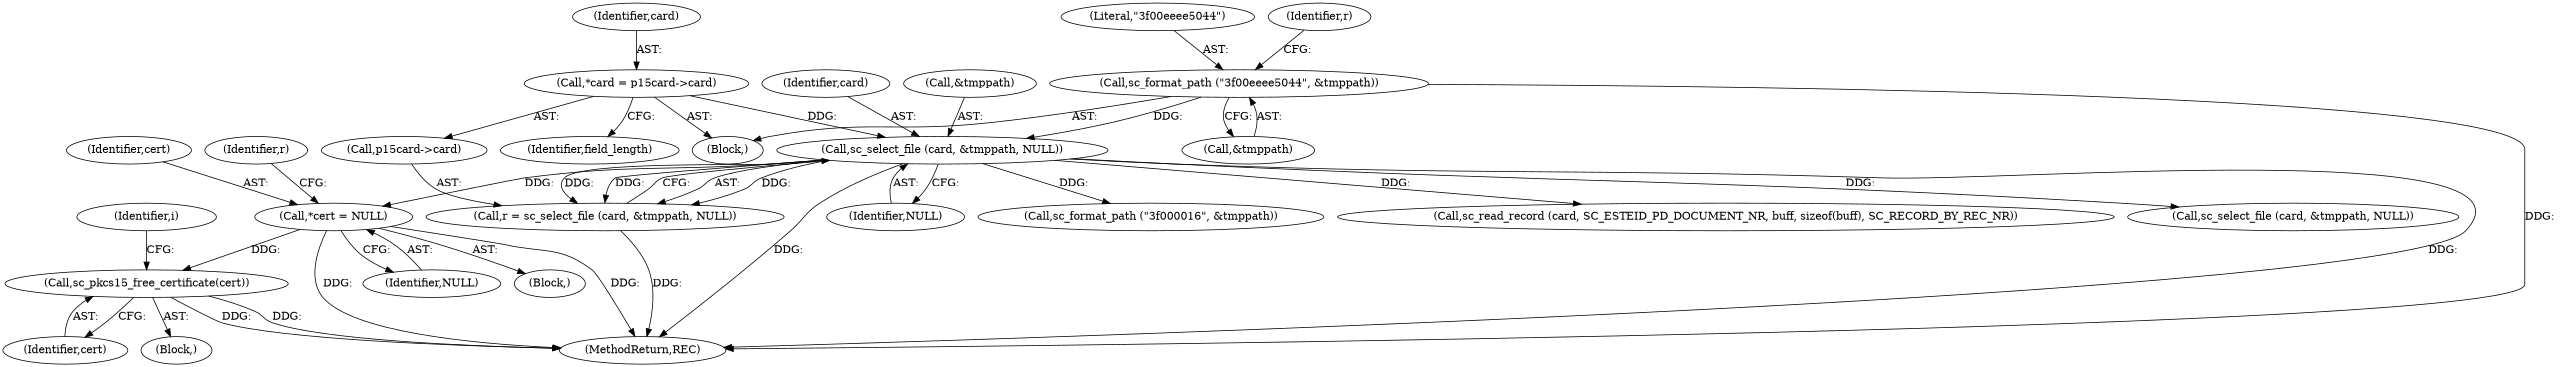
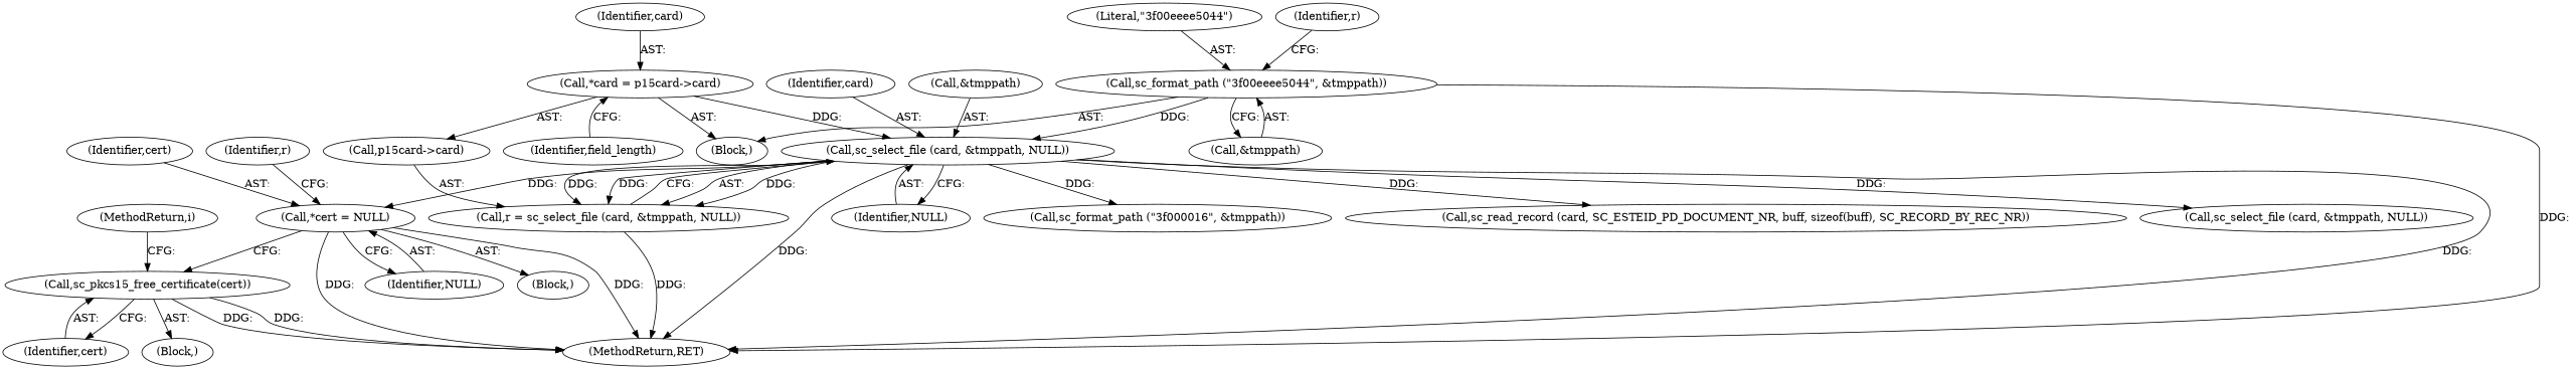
  digraph {
    n1 [label="(Call,sc_pkcs15_free_certificate(cert))"]
-   n2 [label="(MethodReturn,REC)"]
+   n2 [label="(MethodReturn,RET)"]
    n3 [label="(Identifier,cert)"]
    n4 [label="(Block,)"]
    n5 [label="(Call,*cert = NULL)"]
    n6 [label="(Identifier,NULL)"]
    n7 [label="(Block,)"]
    n8 [label="(Call,sc_select_file (card, &tmppath, NULL))"]
    n9 [label="(Identifier,NULL)"]
    n10 [label="(Call,sc_format_path (\"3f000016\", &tmppath))"]
    n11 [label="(Call,r = sc_select_file (card, &tmppath, NULL))"]
    n12 [label="(Call,sc_read_record (card, SC_ESTEID_PD_DOCUMENT_NR, buff, sizeof(buff), SC_RECORD_BY_REC_NR))"]
    n13 [label="(Call,sc_select_file (card, &tmppath, NULL))"]
    n14 [label="(Call,*card = p15card->card)"]
    n15 [label="(Block,)"]
    n16 [label="(Call,p15card->card)"]
    n17 [label="(Call,sc_format_path (\"3f00eeee5044\", &tmppath))"]
    n18 [label="(Call,&tmppath)"]
    n19 [label="(Identifier,card)"]
    n20 [label="(Identifier,r)"]
    n21 [label="(Identifier,card)"]
    n22 [label="(Call,&tmppath)"]
    n23 [label="(Identifier,cert)"]
    n24 [label="(Identifier,field_length)"]
    n25 [label="(Identifier,r)"]
    n26 [label="(Literal,\"3f00eeee5044\")"]
-   n27 [label="(Identifier,i)"]
+   n27 [label="(MethodReturn,i)"]
    n1 -> n2 [label="DDG: "]
    n1 -> n2 [label="DDG: "]
    n1 -> n3 [label="CFG: "]
    n1 -> n4 [label="AST: "]
    n3 -> n1 [label="AST: "]
-   n5 -> n1 [label="DDG: "]
+   n5 -> n1 [label="CFG: "]
    n5 -> n2 [label="DDG: "]
    n5 -> n2 [label="DDG: "]
    n5 -> n6 [label="CFG: "]
    n5 -> n7 [label="AST: "]
    n6 -> n5 [label="AST: "]
    n8 -> n2 [label="DDG: "]
    n8 -> n2 [label="DDG: "]
    n8 -> n5 [label="DDG: "]
    n8 -> n9 [label="CFG: "]
    n8 -> n10 [label="DDG: "]
    n8 -> n11 [label="AST: "]
    n8 -> n11 [label="DDG: "]
    n8 -> n11 [label="DDG: "]
    n8 -> n11 [label="DDG: "]
    n8 -> n12 [label="DDG: "]
    n8 -> n13 [label="DDG: "]
    n9 -> n8 [label="AST: "]
    n11 -> n2 [label="DDG: "]
    n11 -> n8 [label="CFG: "]
    n14 -> n8 [label="DDG: "]
    n14 -> n15 [label="AST: "]
    n14 -> n16 [label="AST: "]
    n16 -> n11 [label="AST: "]
    n17 -> n2 [label="DDG: "]
    n17 -> n8 [label="DDG: "]
    n17 -> n15 [label="AST: "]
    n17 -> n18 [label="CFG: "]
    n18 -> n17 [label="AST: "]
    n19 -> n8 [label="AST: "]
    n20 -> n17 [label="CFG: "]
    n21 -> n14 [label="AST: "]
    n22 -> n8 [label="AST: "]
    n23 -> n5 [label="AST: "]
-   n14 -> n24 [label="CFG: "]
+   n24 -> n14 [label="CFG: "]
    n25 -> n5 [label="CFG: "]
    n26 -> n17 [label="AST: "]
    n27 -> n1 [label="CFG: "]
  }
